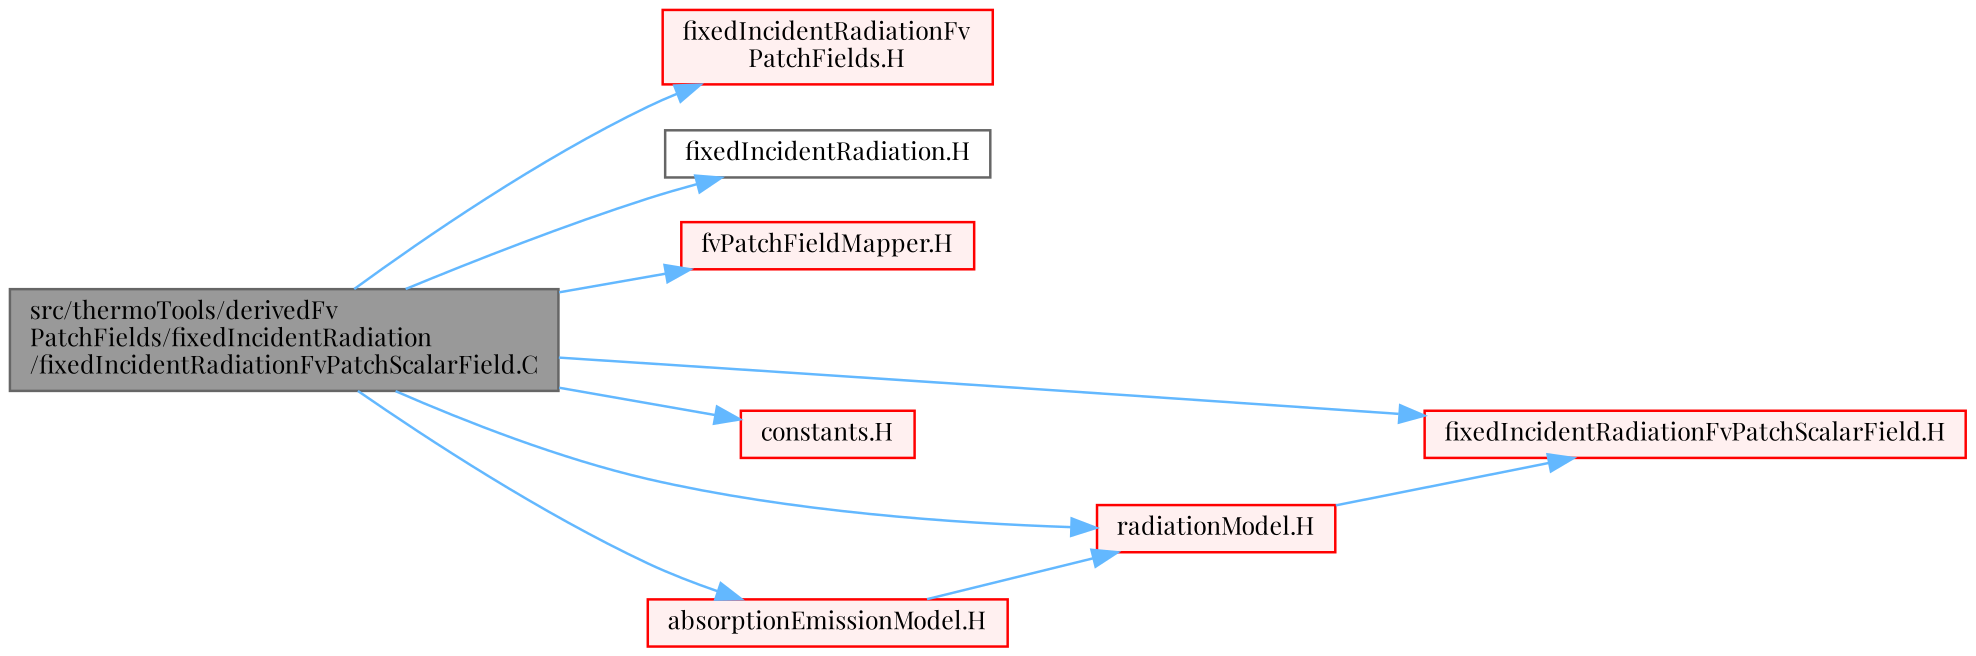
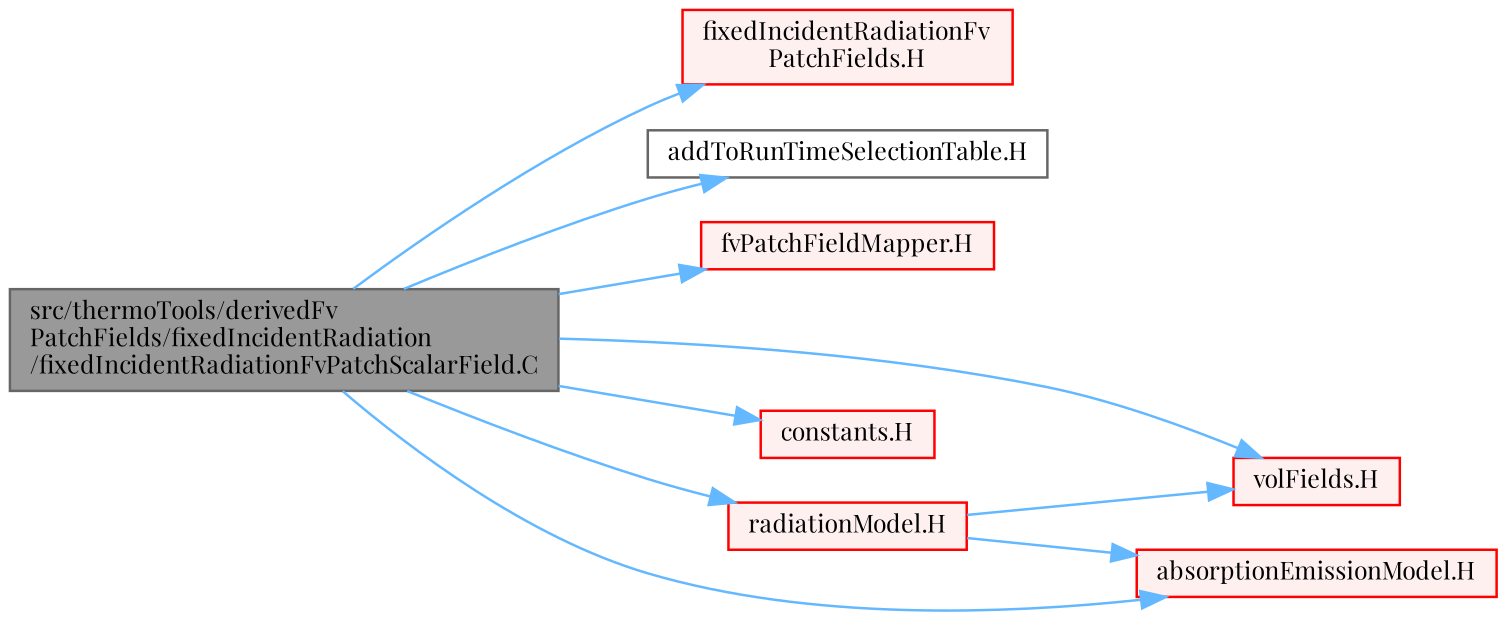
  digraph {
    fontname="Playfair Display"
    rankdir=LR
    node [color=red fillcolor="#FFF0F0" fontname="Playfair Display" fontsize=10 shape=box style=filled]
    edge [color=steelblue1 fontname="Playfair Display" fontsize=10 labelfontname=Helvetica labelfontsize=10 style=solid]
    n1 [color=gray40 fillcolor=grey60 fontcolor=black height=0.2 label="src/thermoTools/derivedFv\lPatchFields/fixedIncidentRadiation\l/fixedIncidentRadiationFvPatchScalarField.C" width=0.4]
    n2 [height=0.2 label="fixedIncidentRadiationFv\lPatchFields.H" width=0.4]
-   n3 [color=grey40 fillcolor=white height=0.2 label="fixedIncidentRadiation.H" width=0.4]
+   n3 [color=grey40 fillcolor=white height=0.2 label="addToRunTimeSelectionTable.H" width=0.4]
    n4 [height=0.2 label="fvPatchFieldMapper.H" width=0.4]
-   n5 [height=0.2 label="fixedIncidentRadiationFvPatchScalarField.H" width=0.4]
+   n5 [height=0.2 label="volFields.H" width=0.4]
    n6 [height=0.2 label="constants.H" width=0.4]
    n7 [height=0.2 label="radiationModel.H" width=0.4]
    n8 [height=0.2 label="absorptionEmissionModel.H" width=0.4]
    n1 -> n2
    n1 -> n3
    n1 -> n4
    n1 -> n5
    n1 -> n6
    n1 -> n7
    n1 -> n8
    n7 -> n5
-   n8 -> n7
+   n7 -> n8
  }
